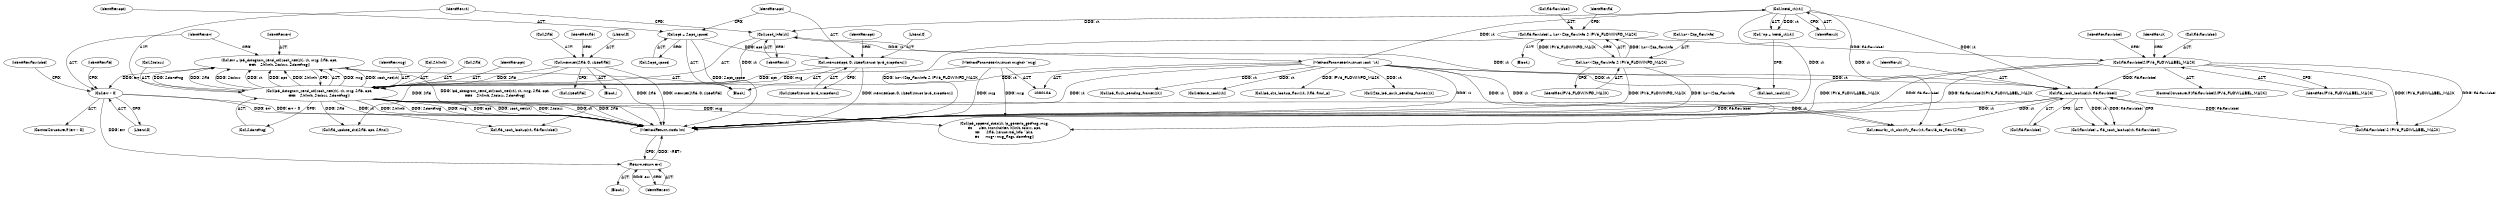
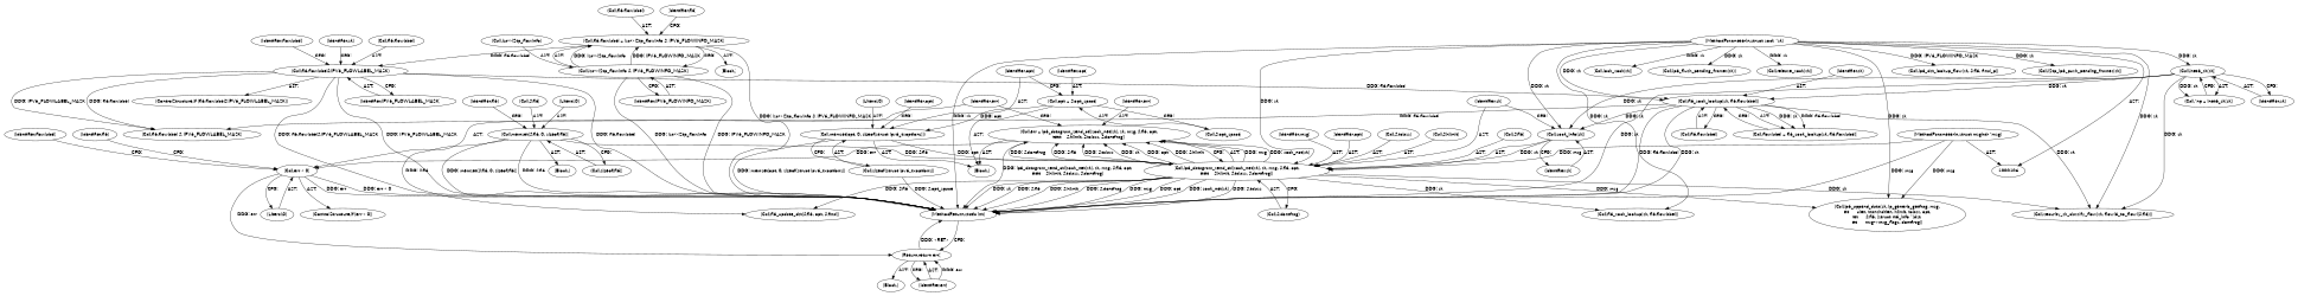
  digraph {
    fontname=Lato
    node [fontname=Lato]
    edge [fontname=Lato]
    n1 [label="(Call,err = ip6_datagram_send_ctl(sock_net(sk), sk, msg, &fl6, opt,\n\t\t\t\t\t    &hlimit, &tclass, &dontfrag))"]
    n2 [label="(Call,ip6_datagram_send_ctl(sock_net(sk), sk, msg, &fl6, opt,\n\t\t\t\t\t    &hlimit, &tclass, &dontfrag))"]
    n3 [label="(Call,err < 0)"]
    n4 [label="(MethodReturn,static int)"]
    n5 [label="(Block,)"]
    n6 [label="(Call,fl6_sock_lookup(sk, fl6.flowlabel))"]
    n7 [label="(Call,fl6_update_dst(&fl6, opt, &final))"]
    n8 [label="(Call,ip6_append_data(sk, ip_generic_getfrag, msg,\n\t\t\t      ulen, transhdrlen, hlimit, tclass, opt,\n\t\t\t      &fl6, (struct rt6_info *)dst,\n\t\t\t      msg->msg_flags, dontfrag))"]
    n9 [label="(Call,&dontfrag)"]
    n10 [label="(Call,security_sk_classify_flow(sk, flowi6_to_flowi(&fl6)))"]
    n11 [label="(Return,return err;)"]
    n12 [label="(Literal,0)"]
    n13 [label="(ControlStructure,if (err < 0))"]
    n14 [label="(Call,sock_info(sk))"]
    n15 [label="(Identifier,sk)"]
    n16 [label="(Call,inet6_sk(sk))"]
    n17 [label="(Call,fl6_sock_lookup(sk, fl6.flowlabel))"]
    n18 [label="(Call,*np = inet6_sk(sk))"]
    n19 [label="(Identifier,sk)"]
    n20 [label="(Call,flowlabel = fl6_sock_lookup(sk, fl6.flowlabel))"]
    n21 [label="(Call,fl6.flowlabel)"]
    n22 [label="(Call,fl6.flowlabel & IPV6_FLOWLABEL_MASK)"]
    n23 [label="(MethodParameterIn,struct sock *sk)"]
    n24 [label="(Call,lock_sock(sk))"]
    n25 [label="(Call,ip6_flush_pending_frames(sk))"]
    n26 [label="(Call,release_sock(sk))"]
    n27 [label="(Call,ip6_dst_lookup_flow(sk, &fl6, final_p))"]
    n28 [label="(Call,l2tp_ip6_push_pending_frames(sk))"]
    1000106
    n30 [label="(Call,fl6.flowlabel&IPV6_FLOWLABEL_MASK)"]
    n31 [label="(Identifier,IPV6_FLOWLABEL_MASK)"]
    n32 [label="(ControlStructure,if (fl6.flowlabel&IPV6_FLOWLABEL_MASK))"]
    n33 [label="(Call,fl6.flowlabel = lsa->l2tp_flowinfo & IPV6_FLOWINFO_MASK)"]
    n34 [label="(Call,lsa->l2tp_flowinfo & IPV6_FLOWINFO_MASK)"]
    n35 [label="(Block,)"]
    n36 [label="(Identifier,IPV6_FLOWINFO_MASK)"]
    n37 [label="(MethodParameterIn,struct msghdr *msg)"]
    n38 [label="(Call,memset(&fl6, 0, sizeof(fl6)))"]
    n39 [label="(Call,sizeof(fl6))"]
    n40 [label="(Block,)"]
    n41 [label="(Call,memset(opt, 0, sizeof(struct ipv6_txoptions)))"]
    n42 [label="(Call,sizeof(struct ipv6_txoptions))"]
    n43 [label="(Call,opt = &opt_space)"]
    n44 [label="(Call,&opt_space)"]
    n45 [label="(Block,)"]
    n46 [label="(Identifier,err)"]
    n47 [label="(Literal,0)"]
    n48 [label="(Identifier,opt)"]
    n49 [label="(Identifier,msg)"]
    n50 [label="(Call,lsa->l2tp_flowinfo)"]
    n51 [label="(Identifier,opt)"]
    n52 [label="(Identifier,flowlabel)"]
    n53 [label="(Identifier,err)"]
    n54 [label="(Identifier,sk)"]
    n55 [label="(Identifier,opt)"]
    n56 [label="(Literal,0)"]
    n57 [label="(Call,fl6.flowlabel)"]
    n58 [label="(Call,&fl6)"]
    n59 [label="(Identifier,fl6)"]
    n60 [label="(Call,&tclass)"]
    n61 [label="(Call,&hlimit)"]
    n62 [label="(Identifier,flowlabel)"]
    n63 [label="(Identifier,sk)"]
    n64 [label="(Identifier,sk)"]
    n65 [label="(Identifier,fl6)"]
    n66 [label="(Identifier,opt)"]
    n67 [label="(Identifier,err)"]
    n68 [label="(Identifier,fl6)"]
    n69 [label="(Call,fl6.flowlabel)"]
    n70 [label="(Call,&fl6)"]
    n1 -> n2 [label="CFG: "]
    n1 -> n3 [label="DDG: err"]
    n1 -> n4 [label="DDG: ip6_datagram_send_ctl(sock_net(sk), sk, msg, &fl6, opt,\n\t\t\t\t\t    &hlimit, &tclass, &dontfrag)"]
    n1 -> n5 [label="AST: "]
    n2 -> n1 [label="AST: "]
    n2 -> n1 [label="DDG: msg"]
    n2 -> n1 [label="DDG: sock_net(sk)"]
    n2 -> n1 [label="DDG: &dontfrag"]
    n2 -> n1 [label="DDG: &fl6"]
    n2 -> n1 [label="DDG: &tclass"]
    n2 -> n1 [label="DDG: sk"]
    n2 -> n1 [label="DDG: opt"]
    n2 -> n1 [label="DDG: &hlimit"]
    n2 -> n4 [label="DDG: &hlimit"]
    n2 -> n4 [label="DDG: &dontfrag"]
    n2 -> n4 [label="DDG: msg"]
    n2 -> n4 [label="DDG: opt"]
    n2 -> n4 [label="DDG: sock_net(sk)"]
    n2 -> n4 [label="DDG: &tclass"]
    n2 -> n4 [label="DDG: sk"]
    n2 -> n4 [label="DDG: &fl6"]
    n2 -> n6 [label="DDG: sk"]
    n2 -> n7 [label="DDG: &fl6"]
    n2 -> n8 [label="DDG: msg"]
    n2 -> n9 [label="CFG: "]
    n2 -> n10 [label="DDG: sk"]
    n3 -> n4 [label="DDG: err"]
    n3 -> n4 [label="DDG: err < 0"]
    n3 -> n11 [label="DDG: err"]
    n3 -> n12 [label="CFG: "]
    n3 -> n13 [label="AST: "]
    n4 -> n11 [label="CFG: "]
    n9 -> n2 [label="AST: "]
    n11 -> n4 [label="DDG: <RET>"]
    n11 -> n45 [label="AST: "]
    n11 -> n46 [label="CFG: "]
    n12 -> n3 [label="AST: "]
    n14 -> n2 [label="AST: "]
    n14 -> n2 [label="DDG: sk"]
    n14 -> n15 [label="CFG: "]
    n15 -> n14 [label="AST: "]
    n16 -> n4 [label="DDG: sk"]
    n16 -> n10 [label="DDG: sk"]
    n16 -> n14 [label="DDG: sk"]
    n16 -> n17 [label="DDG: sk"]
    n16 -> n18 [label="AST: "]
    n16 -> n18 [label="DDG: sk"]
    n16 -> n19 [label="CFG: "]
    n17 -> n4 [label="DDG: fl6.flowlabel"]
    n17 -> n4 [label="DDG: sk"]
    n17 -> n10 [label="DDG: sk"]
    n17 -> n14 [label="DDG: sk"]
    n17 -> n20 [label="AST: "]
    n17 -> n20 [label="DDG: sk"]
    n17 -> n20 [label="DDG: fl6.flowlabel"]
    n17 -> n21 [label="CFG: "]
    n17 -> n22 [label="DDG: fl6.flowlabel"]
-   n18 -> n24 [label="CFG: "]
+   n18 -> n16 [label="CFG: "]
    n19 -> n16 [label="AST: "]
    n20 -> n17 [label="CFG: "]
    n21 -> n17 [label="AST: "]
    n23 -> n2 [label="DDG: sk"]
    n23 -> n4 [label="DDG: sk"]
    n23 -> n6 [label="DDG: sk"]
    n23 -> n8 [label="DDG: sk"]
    n23 -> n10 [label="DDG: sk"]
-   n14 -> n23 [label="DDG: sk"]
+   n23 -> n14 [label="DDG: sk"]
    n23 -> n16 [label="DDG: sk"]
    n23 -> n17 [label="DDG: sk"]
    n23 -> n24 [label="DDG: sk"]
    n23 -> n25 [label="DDG: sk"]
    n23 -> n26 [label="DDG: sk"]
    n23 -> n27 [label="DDG: IPV6_FLOWINFO_MASK"]
    n23 -> n28 [label="DDG: sk"]
    n23 -> 1000106 [label="AST: "]
    n30 -> n4 [label="DDG: fl6.flowlabel"]
    n30 -> n4 [label="DDG: fl6.flowlabel&IPV6_FLOWLABEL_MASK"]
    n30 -> n4 [label="DDG: IPV6_FLOWLABEL_MASK"]
    n30 -> n17 [label="DDG: fl6.flowlabel"]
    n30 -> n22 [label="DDG: fl6.flowlabel"]
    n30 -> n22 [label="DDG: IPV6_FLOWLABEL_MASK"]
    n30 -> n31 [label="CFG: "]
    n30 -> n32 [label="AST: "]
    n31 -> n30 [label="AST: "]
    n33 -> n4 [label="DDG: lsa->l2tp_flowinfo & IPV6_FLOWINFO_MASK"]
    n33 -> n30 [label="DDG: fl6.flowlabel"]
    n33 -> n34 [label="CFG: "]
    n33 -> n35 [label="AST: "]
    n34 -> n4 [label="DDG: IPV6_FLOWINFO_MASK"]
    n34 -> n4 [label="DDG: lsa->l2tp_flowinfo"]
    n34 -> n33 [label="AST: "]
    n34 -> n33 [label="DDG: lsa->l2tp_flowinfo"]
    n34 -> n33 [label="DDG: IPV6_FLOWINFO_MASK"]
    n34 -> n36 [label="CFG: "]
    n36 -> n34 [label="AST: "]
    n37 -> n2 [label="DDG: msg"]
    n37 -> n4 [label="DDG: msg"]
    n37 -> n8 [label="DDG: msg"]
    n37 -> 1000106 [label="AST: "]
    n38 -> n2 [label="DDG: &fl6"]
    n38 -> n4 [label="DDG: &fl6"]
    n38 -> n4 [label="DDG: memset(&fl6, 0, sizeof(fl6))"]
    n38 -> n7 [label="DDG: &fl6"]
    n38 -> n39 [label="CFG: "]
    n38 -> n40 [label="AST: "]
+   n39 -> n38 [label="AST: "]
    n41 -> n2 [label="DDG: opt"]
    n41 -> n4 [label="DDG: memset(opt, 0, sizeof(struct ipv6_txoptions))"]
    n41 -> n5 [label="AST: "]
    n41 -> n42 [label="CFG: "]
    n42 -> n41 [label="AST: "]
-   n43 -> n4 [label="DDG: &opt_space"]
+   n42 -> n4 [label="DDG: &opt_space"]
    n43 -> n5 [label="AST: "]
    n43 -> n41 [label="DDG: opt"]
    n43 -> n44 [label="CFG: "]
    n44 -> n43 [label="AST: "]
    n46 -> n11 [label="AST: "]
    n46 -> n11 [label="DDG: err"]
    n47 -> n38 [label="AST: "]
    n48 -> n41 [label="AST: "]
    n48 -> n43 [label="CFG: "]
    n49 -> n2 [label="AST: "]
    n50 -> n34 [label="AST: "]
    n51 -> n41 [label="CFG: "]
    n52 -> n3 [label="CFG: "]
    n53 -> n1 [label="CFG: "]
    n53 -> n3 [label="AST: "]
    n54 -> n2 [label="AST: "]
    n54 -> n14 [label="CFG: "]
    n55 -> n2 [label="AST: "]
    n56 -> n41 [label="AST: "]
    n57 -> n33 [label="AST: "]
    n58 -> n38 [label="AST: "]
    n59 -> n3 [label="CFG: "]
    n60 -> n2 [label="AST: "]
    n61 -> n2 [label="AST: "]
    n62 -> n30 [label="CFG: "]
    n63 -> n17 [label="AST: "]
    n64 -> n30 [label="CFG: "]
    n65 -> n33 [label="CFG: "]
    n66 -> n43 [label="AST: "]
    n67 -> n1 [label="AST: "]
    n68 -> n38 [label="CFG: "]
    n69 -> n30 [label="AST: "]
    n70 -> n2 [label="AST: "]
  }
